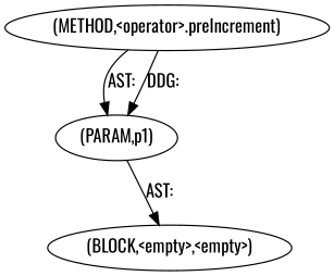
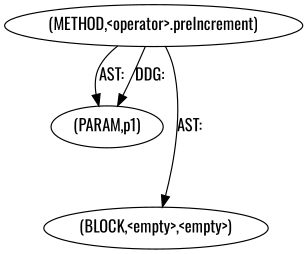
  digraph {
    fontname=Oswald
    node [fontname=Oswald]
    edge [fontname=Oswald]
    n1 [label=<(METHOD,&lt;operator&gt;.preIncrement)>]
    n2 [label=<(PARAM,p1)>]
    n3 [label=<(BLOCK,&lt;empty&gt;,&lt;empty&gt;)>]
    n1 -> n2 [label="AST: "]
    n1 -> n2 [label="DDG: "]
-   n2 -> n3 [label="AST: "]
+   n1 -> n3 [label="AST: "]
  }
